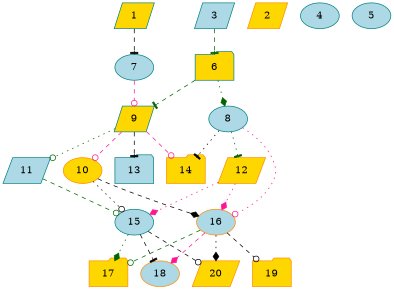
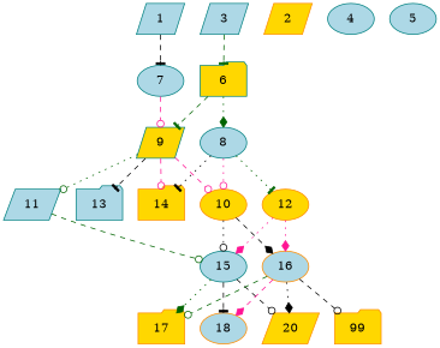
  digraph {
    node [alpha=0.10 color=teal fillcolor=lightblue shape=ellipse style=filled]
    edge [arrowhead=odot color=black style=dashed]
-   1 [alpha=0.19 expect_size=28723200 fillcolor=gold shape=parallelogram]
+   1 [alpha=0.19 expect_size=28723200 shape=parallelogram]
    7 [alpha=0.11 expect_size=37457920]
    9 [alpha=0.15 expect_size=21452800 fillcolor=gold shape=parallelogram]
    10 [alpha=0.18 color=darkorange expect_size=27073536 fillcolor=gold]
    14 [alpha=0.12 color=darkorange expect_size=29031424 fillcolor=gold shape=folder]
    11 [expect_size=8861696 shape=parallelogram]
    13 [alpha=0.03 expect_size=47648768 shape=folder]
    2 [alpha=0.17 color=darkorange expect_size=25616384 fillcolor=gold shape=parallelogram]
    3 [alpha=0.12 expect_size=39571456 shape=parallelogram]
    6 [alpha=0.06 expect_size=6685696 fillcolor=gold shape=folder]
    8 [alpha=0.14 expect_size=19321856]
-   12 [alpha=0.14 color=darkorange expect_size=6784000 fillcolor=gold shape=parallelogram]
+   12 [alpha=0.14 color=darkorange expect_size=6784000 fillcolor=gold]
    4 [expect_size=9575424]
    5 [alpha=0.17 expect_size=42229760]
    15 [alpha=0.19 expect_size=5992448]
    16 [color=darkorange expect_size=45760512]
    17 [alpha=0.06 color=darkorange expect_size=11708416 fillcolor=gold shape=folder]
    18 [alpha=0.07 color=darkorange expect_size=38092800]
    20 [alpha=0.01 color=darkorange expect_size=13119488 fillcolor=gold shape=parallelogram]
-   19 [alpha=0.05 color=darkorange expect_size=23974912 fillcolor=gold shape=folder]
+   19 [alpha=0.05 color=darkorange expect_size=23974912 fillcolor=gold shape=folder label=99]
    1 -> 7 [arrowhead=tee]
    7 -> 9 [color=deeppink]
    9 -> 10 [color=deeppink]
    9 -> 14 [color=deeppink]
    9 -> 11 [color=darkgreen style=dotted]
    9 -> 13 [arrowhead=tee]
    10 -> 15 [style=dotted]
    10 -> 16 [arrowhead=diamond]
    11 -> 15 [color=darkgreen]
    3 -> 6 [arrowhead=tee color=darkgreen]
    6 -> 9 [arrowhead=tee color=darkgreen]
    6 -> 8 [arrowhead=diamond color=darkgreen style=dotted]
-   8 -> 16 [color=deeppink style=dotted]
+   8 -> 10 [color=deeppink style=dotted]
    8 -> 14 [arrowhead=tee style=dotted]
    8 -> 12 [arrowhead=tee color=darkgreen style=dotted]
    12 -> 15 [arrowhead=diamond color=deeppink style=dotted]
    12 -> 16 [arrowhead=diamond color=deeppink style=dotted]
    15 -> 17 [arrowhead=diamond color=darkgreen style=dotted]
    15 -> 18 [arrowhead=tee]
    15 -> 20
    16 -> 17 [color=darkgreen]
    16 -> 18 [arrowhead=diamond color=deeppink]
    16 -> 20 [arrowhead=diamond style=dotted]
    16 -> 19
  }
